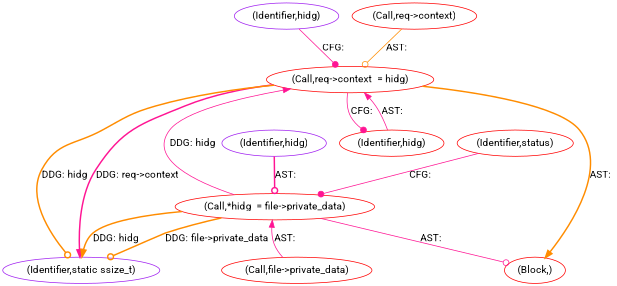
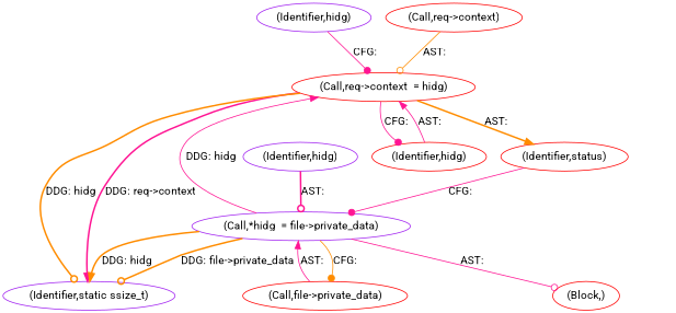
  digraph {
    fontname=Roboto
    node [color=red fontname=Roboto]
    edge [arrowhead=normal color=deeppink fontname=Roboto style=solid]
    n1 [label="(Call,req->context  = hidg)"]
    n2 [color=purple label="(Identifier,static ssize_t)"]
    n3 [label="(Block,)"]
    n4 [label="(Identifier,hidg)"]
-   n5 [label="(Call,*hidg  = file->private_data)"]
+   n5 [color=purple label="(Call,*hidg  = file->private_data)"]
    n6 [label="(Call,file->private_data)"]
    n7 [color=purple label="(Identifier,hidg)"]
    n8 [color=purple label="(Identifier,hidg)"]
    n9 [label="(Call,req->context)"]
    n10 [label="(Identifier,status)"]
    n1 -> n2 [label="DDG: req->context" style=bold]
    n1 -> n2 [arrowhead=odot color=darkorange label="DDG: hidg" style=bold]
-   n1 -> n3 [color=darkorange label="AST: " style=bold]
+   n1 -> n10 [color=darkorange label="AST: " style=bold]
    n1 -> n4 [arrowhead=dot label="CFG: "]
    n4 -> n1 [label="AST: "]
    n5 -> n1 [label="DDG: hidg"]
    n5 -> n2 [arrowhead=odot color=darkorange label="DDG: file->private_data" style=bold]
    n5 -> n2 [color=darkorange label="DDG: hidg" style=bold]
    n5 -> n3 [arrowhead=odot label="AST: "]
+   n5 -> n6 [arrowhead=dot color=darkorange label="CFG: "]
    n6 -> n5 [label="AST: "]
    n7 -> n5 [arrowhead=odot label="AST: " style=bold]
    n8 -> n1 [arrowhead=dot label="CFG: "]
    n9 -> n1 [arrowhead=odot color=darkorange label="AST: "]
    n10 -> n5 [arrowhead=dot label="CFG: "]
  }
